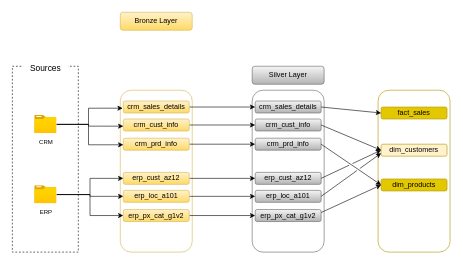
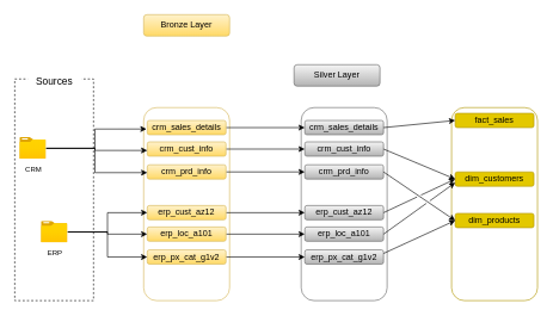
  <mxCell id="0" />
  <mxCell id="1" parent="0" />
  <mxCell id="2" value="" style="rounded=1;whiteSpace=wrap;html=1;fillColor=none;strokeColor=#d6b656;gradientColor=#ffd966;" parent="1" vertex="1"><mxGeometry x="200" y="150" width="120" height="270" as="geometry" /></mxCell>
  <mxCell id="3" value="" style="rounded=1;whiteSpace=wrap;html=1;fillColor=none;strokeColor=#666666;gradientColor=#b3b3b3;" parent="1" vertex="1"><mxGeometry x="420" y="150" width="120" height="270" as="geometry" /></mxCell>
  <mxCell id="4" value="" style="rounded=0;whiteSpace=wrap;html=1;dashed=1;" parent="1" vertex="1"><mxGeometry x="20" y="110" width="110" height="310" as="geometry" /></mxCell>
  <mxCell id="5" value="&lt;font style=&quot;font-size: 14px;&quot;&gt;Sources&lt;/font&gt;" style="text;html=1;align=center;verticalAlign=middle;whiteSpace=wrap;rounded=0;fillColor=default;" parent="1" vertex="1"><mxGeometry x="38" y="99" width="75" height="30" as="geometry" /></mxCell>
- <mxCell id="6" value="&lt;font style=&quot;font-size: 10px;&quot;&gt;CRM&lt;/font&gt;" style="image;aspect=fixed;html=1;points=[];align=center;fontSize=12;image=img/lib/azure2/general/Folder_Blank.svg;" parent="1" vertex="1"><mxGeometry x="57.02" y="192" width="36.96" height="30" as="geometry" /></mxCell>
+ <mxCell id="6" value="&lt;font style=&quot;font-size: 10px;&quot;&gt;CRM&lt;/font&gt;" style="image;aspect=fixed;html=1;points=[];align=center;fontSize=12;image=img/lib/azure2/general/Folder_Blank.svg;" parent="1" vertex="1"><mxGeometry x="27.02" y="192" width="36.96" height="30" as="geometry" /></mxCell>
  <mxCell id="7" style="edgeStyle=orthogonalEdgeStyle;rounded=0;orthogonalLoop=1;jettySize=auto;html=1;entryX=0;entryY=0.5;entryDx=0;entryDy=0;" parent="1" source="10" target="21" edge="1"><mxGeometry relative="1" as="geometry" /></mxCell>
  <mxCell id="8" style="edgeStyle=orthogonalEdgeStyle;rounded=0;orthogonalLoop=1;jettySize=auto;html=1;entryX=0;entryY=0.5;entryDx=0;entryDy=0;" parent="1" source="10" target="19" edge="1"><mxGeometry relative="1" as="geometry" /></mxCell>
  <mxCell id="9" style="edgeStyle=orthogonalEdgeStyle;rounded=0;orthogonalLoop=1;jettySize=auto;html=1;entryX=0;entryY=0.5;entryDx=0;entryDy=0;" parent="1" source="10" target="23" edge="1"><mxGeometry relative="1" as="geometry" /></mxCell>
  <mxCell id="10" value="&lt;font style=&quot;font-size: 10px;&quot;&gt;ERP&lt;/font&gt;" style="image;aspect=fixed;html=1;points=[];align=center;fontSize=12;image=img/lib/azure2/general/Folder_Blank.svg;" parent="1" vertex="1"><mxGeometry x="57.02" y="309" width="36.96" height="30" as="geometry" /></mxCell>
  <mxCell id="11" value="Bronze Layer" style="rounded=1;whiteSpace=wrap;html=1;fillColor=#fff2cc;strokeColor=#d6b656;gradientColor=#ffd966;" parent="1" vertex="1"><mxGeometry x="200" y="20" width="120" height="30" as="geometry" /></mxCell>
  <mxCell id="12" style="edgeStyle=orthogonalEdgeStyle;rounded=0;orthogonalLoop=1;jettySize=auto;html=1;entryX=0;entryY=0.5;entryDx=0;entryDy=0;" parent="1" source="13" target="28" edge="1"><mxGeometry relative="1" as="geometry" /></mxCell>
  <mxCell id="13" value="crm_sales_details" style="rounded=1;whiteSpace=wrap;html=1;fillColor=#fff2cc;strokeColor=#d6b656;gradientColor=#ffd966;" parent="1" vertex="1"><mxGeometry x="205" y="168" width="110" height="20" as="geometry" /></mxCell>
  <mxCell id="14" style="edgeStyle=orthogonalEdgeStyle;rounded=0;orthogonalLoop=1;jettySize=auto;html=1;entryX=0;entryY=0.5;entryDx=0;entryDy=0;" parent="1" source="15" target="29" edge="1"><mxGeometry relative="1" as="geometry" /></mxCell>
  <mxCell id="15" value="crm_cust_info" style="rounded=1;whiteSpace=wrap;html=1;fillColor=#fff2cc;strokeColor=#d6b656;gradientColor=#ffd966;" parent="1" vertex="1"><mxGeometry x="205" y="198" width="110" height="20" as="geometry" /></mxCell>
  <mxCell id="16" style="edgeStyle=orthogonalEdgeStyle;rounded=0;orthogonalLoop=1;jettySize=auto;html=1;entryX=0;entryY=0.5;entryDx=0;entryDy=0;" parent="1" source="17" target="30" edge="1"><mxGeometry relative="1" as="geometry" /></mxCell>
  <mxCell id="17" value="crm_prd_info" style="rounded=1;whiteSpace=wrap;html=1;fillColor=#fff2cc;strokeColor=#d6b656;gradientColor=#ffd966;" parent="1" vertex="1"><mxGeometry x="205" y="230" width="110" height="20" as="geometry" /></mxCell>
  <mxCell id="18" style="edgeStyle=orthogonalEdgeStyle;rounded=0;orthogonalLoop=1;jettySize=auto;html=1;entryX=0;entryY=0.5;entryDx=0;entryDy=0;" parent="1" source="19" target="31" edge="1"><mxGeometry relative="1" as="geometry" /></mxCell>
  <mxCell id="19" value="erp_cust_az12" style="rounded=1;whiteSpace=wrap;html=1;fillColor=#fff2cc;strokeColor=#d6b656;gradientColor=#ffd966;" parent="1" vertex="1"><mxGeometry x="205" y="287" width="110" height="20" as="geometry" /></mxCell>
  <mxCell id="20" style="edgeStyle=orthogonalEdgeStyle;rounded=0;orthogonalLoop=1;jettySize=auto;html=1;entryX=0;entryY=0.5;entryDx=0;entryDy=0;" parent="1" source="21" target="32" edge="1"><mxGeometry relative="1" as="geometry" /></mxCell>
  <mxCell id="21" value="erp_loc_a101" style="rounded=1;whiteSpace=wrap;html=1;fillColor=#fff2cc;strokeColor=#d6b656;gradientColor=#ffd966;" parent="1" vertex="1"><mxGeometry x="205" y="317" width="110" height="20" as="geometry" /></mxCell>
  <mxCell id="22" style="edgeStyle=orthogonalEdgeStyle;rounded=0;orthogonalLoop=1;jettySize=auto;html=1;entryX=0;entryY=0.5;entryDx=0;entryDy=0;" parent="1" source="23" target="33" edge="1"><mxGeometry relative="1" as="geometry" /></mxCell>
  <mxCell id="23" value="erp_px_cat_g1v2" style="rounded=1;whiteSpace=wrap;html=1;fillColor=#fff2cc;strokeColor=#d6b656;gradientColor=#ffd966;" parent="1" vertex="1"><mxGeometry x="205" y="349" width="110" height="20" as="geometry" /></mxCell>
  <mxCell id="24" style="edgeStyle=orthogonalEdgeStyle;rounded=0;orthogonalLoop=1;jettySize=auto;html=1;entryX=0.042;entryY=0.222;entryDx=0;entryDy=0;entryPerimeter=0;" parent="1" source="6" target="2" edge="1"><mxGeometry relative="1" as="geometry" /></mxCell>
  <mxCell id="25" style="edgeStyle=orthogonalEdgeStyle;rounded=0;orthogonalLoop=1;jettySize=auto;html=1;entryX=0.033;entryY=0.111;entryDx=0;entryDy=0;entryPerimeter=0;" parent="1" source="6" target="2" edge="1"><mxGeometry relative="1" as="geometry" /></mxCell>
  <mxCell id="26" style="edgeStyle=orthogonalEdgeStyle;rounded=0;orthogonalLoop=1;jettySize=auto;html=1;entryX=0.042;entryY=0.337;entryDx=0;entryDy=0;entryPerimeter=0;" parent="1" source="6" target="2" edge="1"><mxGeometry relative="1" as="geometry" /></mxCell>
- <mxCell id="27" value="Silver Layer" style="rounded=1;whiteSpace=wrap;html=1;fillColor=#f5f5f5;strokeColor=#666666;gradientColor=#b3b3b3;" parent="1" vertex="1"><mxGeometry x="420" y="110" width="120" height="30" as="geometry" /></mxCell>
+ <mxCell id="27" value="Silver Layer" style="rounded=1;whiteSpace=wrap;html=1;fillColor=#f5f5f5;strokeColor=#666666;gradientColor=#b3b3b3;" parent="1" vertex="1"><mxGeometry x="410" y="90" width="120" height="30" as="geometry" /></mxCell>
  <mxCell id="28" value="crm_sales_details" style="rounded=1;whiteSpace=wrap;html=1;fillColor=#f5f5f5;strokeColor=#666666;gradientColor=#b3b3b3;" parent="1" vertex="1"><mxGeometry x="425" y="168" width="110" height="20" as="geometry" /></mxCell>
  <mxCell id="29" value="crm_cust_info" style="rounded=1;whiteSpace=wrap;html=1;fillColor=#f5f5f5;strokeColor=#666666;gradientColor=#b3b3b3;" parent="1" vertex="1"><mxGeometry x="425" y="198" width="110" height="20" as="geometry" /></mxCell>
  <mxCell id="30" value="crm_prd_info" style="rounded=1;whiteSpace=wrap;html=1;fillColor=#f5f5f5;strokeColor=#666666;gradientColor=#b3b3b3;" parent="1" vertex="1"><mxGeometry x="425" y="230" width="110" height="20" as="geometry" /></mxCell>
  <mxCell id="31" value="erp_cust_az12" style="rounded=1;whiteSpace=wrap;html=1;fillColor=#f5f5f5;strokeColor=#666666;gradientColor=#b3b3b3;" parent="1" vertex="1"><mxGeometry x="425" y="287" width="110" height="20" as="geometry" /></mxCell>
  <mxCell id="32" value="erp_loc_a101" style="rounded=1;whiteSpace=wrap;html=1;fillColor=#f5f5f5;strokeColor=#666666;gradientColor=#b3b3b3;" parent="1" vertex="1"><mxGeometry x="425" y="317" width="110" height="20" as="geometry" /></mxCell>
  <mxCell id="33" value="erp_px_cat_g1v2" style="rounded=1;whiteSpace=wrap;html=1;fillColor=#f5f5f5;strokeColor=#666666;gradientColor=#b3b3b3;" parent="1" vertex="1"><mxGeometry x="425" y="349" width="110" height="20" as="geometry" /></mxCell>
  <mxCell id="34" value="" style="rounded=1;whiteSpace=wrap;html=1;fillColor=none;strokeColor=#B09500;fontColor=#000000;" vertex="1" parent="1"><mxGeometry x="630" y="150" width="120" height="270" as="geometry" /></mxCell>
- <mxCell id="35" value="fact_sales" style="rounded=1;whiteSpace=wrap;html=1;fillColor=#e3c800;strokeColor=#B09500;fontColor=#000000;" vertex="1" parent="1"><mxGeometry x="635" y="178" width="110" height="20" as="geometry" /></mxCell>
- <mxCell id="36" value="dim_customers" style="rounded=1;whiteSpace=wrap;html=1;fillColor=#fff2cc;strokeColor=#B09500;fontColor=#000000;" vertex="1" parent="1"><mxGeometry x="635" y="240" width="110" height="20" as="geometry" /></mxCell>
+ <mxCell id="35" value="fact_sales" style="rounded=1;whiteSpace=wrap;html=1;fillColor=#e3c800;strokeColor=#B09500;fontColor=#000000;" vertex="1" parent="1"><mxGeometry x="635" y="158" width="110" height="20" as="geometry" /></mxCell>
+ <mxCell id="36" value="dim_customers" style="rounded=1;whiteSpace=wrap;html=1;fillColor=#e3c800;strokeColor=#B09500;fontColor=#000000;" vertex="1" parent="1"><mxGeometry x="635" y="240" width="110" height="20" as="geometry" /></mxCell>
  <mxCell id="37" value="dim_products" style="rounded=1;whiteSpace=wrap;html=1;fillColor=#e3c800;strokeColor=#B09500;fontColor=#000000;" vertex="1" parent="1"><mxGeometry x="635" y="298" width="110" height="20" as="geometry" /></mxCell>
  <mxCell id="38" value="" style="endArrow=classic;html=1;rounded=0;exitX=1;exitY=0.5;exitDx=0;exitDy=0;entryX=0;entryY=0.5;entryDx=0;entryDy=0;" edge="1" parent="1" source="28" target="35"><mxGeometry width="50" height="50" relative="1" as="geometry"><mxPoint x="580" y="238" as="sourcePoint" /><mxPoint x="630" y="188" as="targetPoint" /></mxGeometry></mxCell>
  <mxCell id="39" value="" style="endArrow=classic;html=1;rounded=0;exitX=1;exitY=0.5;exitDx=0;exitDy=0;entryX=0;entryY=0.5;entryDx=0;entryDy=0;jumpStyle=gap;" edge="1" parent="1" source="29" target="36"><mxGeometry width="50" height="50" relative="1" as="geometry"><mxPoint x="550" y="230" as="sourcePoint" /><mxPoint x="650" y="298" as="targetPoint" /></mxGeometry></mxCell>
  <mxCell id="40" value="" style="endArrow=classic;html=1;rounded=0;exitX=1;exitY=0.5;exitDx=0;exitDy=0;entryX=0;entryY=0.5;entryDx=0;entryDy=0;jumpStyle=gap;" edge="1" parent="1" source="30" target="37"><mxGeometry width="50" height="50" relative="1" as="geometry"><mxPoint x="550" y="220" as="sourcePoint" /><mxPoint x="650" y="288" as="targetPoint" /></mxGeometry></mxCell>
  <mxCell id="41" value="" style="endArrow=classic;html=1;rounded=0;exitX=1;exitY=0.5;exitDx=0;exitDy=0;entryX=0;entryY=0.5;entryDx=0;entryDy=0;jumpStyle=gap;" edge="1" parent="1" source="31" target="36"><mxGeometry width="50" height="50" relative="1" as="geometry"><mxPoint x="580" y="270" as="sourcePoint" /><mxPoint x="680" y="338" as="targetPoint" /></mxGeometry></mxCell>
  <mxCell id="42" value="" style="endArrow=classic;html=1;rounded=0;exitX=1;exitY=0.5;exitDx=0;exitDy=0;entryX=0;entryY=0.75;entryDx=0;entryDy=0;jumpStyle=gap;" edge="1" parent="1" source="32" target="36"><mxGeometry width="50" height="50" relative="1" as="geometry"><mxPoint x="560" y="337" as="sourcePoint" /><mxPoint x="660" y="290" as="targetPoint" /></mxGeometry></mxCell>
  <mxCell id="43" value="" style="endArrow=classic;html=1;rounded=0;exitX=1;exitY=0.25;exitDx=0;exitDy=0;entryX=0;entryY=0.5;entryDx=0;entryDy=0;jumpStyle=gap;" edge="1" parent="1" source="33" target="37"><mxGeometry width="50" height="50" relative="1" as="geometry"><mxPoint x="570" y="372" as="sourcePoint" /><mxPoint x="670" y="300" as="targetPoint" /></mxGeometry></mxCell>
